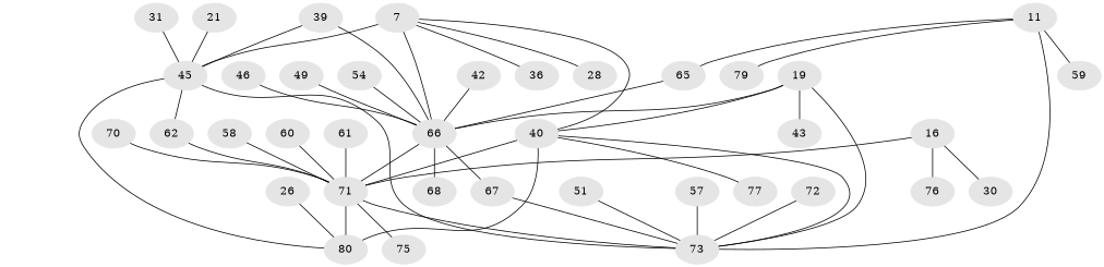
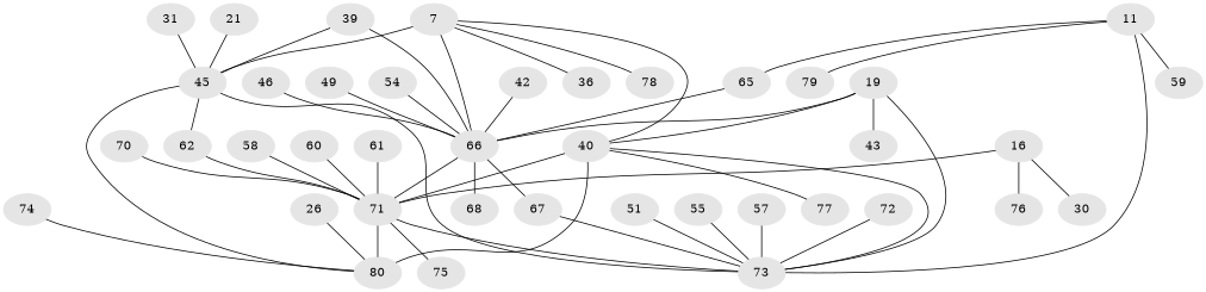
  graph {
    node [color=gray90 style=filled]
    7 [super="+6"]
    36
    40 [super="+29+38"]
    45 [super="+8"]
    66 [super="+20+34"]
-   78 [super="+62" label=28]
+   78 [super="+62"]
    73 [super="+12+25+41"]
    71 [super="+63+64+23+27"]
    80 [super="+2"]
    77 [super="+33"]
    n11 [label=62]
    67
    68
    11 [super="+9"]
    59
    65
    79
    16 [super="+14"]
    n19 [label=30]
    76 [super="+22"]
    75
    19 [super="+18"]
    43
    21
    26
    31
    39
    42
    46
    49
    51
    54
+   55 [super="+44"]
    57
    58
    60
    61
    70 [super="+69"]
    72
+   74
    7 -- 36
    7 -- 40
    7 -- 45 [weight=4]
    7 -- 66
    7 -- 78
    40 -- 73
    40 -- 71
    40 -- 80 [weight=4]
    40 -- 77
    45 -- 73 [weight=3]
    45 -- 80
    45 -- n11
    66 -- 71 [weight=4]
    66 -- 67
    66 -- 68
    71 -- 73
    71 -- 80
    71 -- 75
    n11 -- 71
    67 -- 73
    11 -- 73 [weight=4]
    11 -- 59
    11 -- 65
    11 -- 79
    65 -- 66
    16 -- 71 [weight=4]
    16 -- n19
    16 -- 76
    19 -- 40
    19 -- 66 [weight=4]
    19 -- 73
    19 -- 43
    21 -- 45
    26 -- 80
    31 -- 45
    39 -- 45
    39 -- 66
    42 -- 66
    46 -- 66
    49 -- 66
    51 -- 73
    54 -- 66
+   55 -- 73
    57 -- 73
    58 -- 71
    60 -- 71
    61 -- 71
    70 -- 71
    72 -- 73
+   74 -- 80
  }
